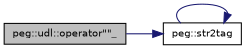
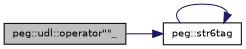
  digraph {
    rankdir=LR
    node [color=black fontname=Helvetica fontsize=10 shape=record style=filled]
    edge [color=midnightblue fontname=Helvetica fontsize=10 labelfontname=Helvetica labelfontsize=10 style=solid]
    n1 [fillcolor=grey75 fontcolor=black height=0.2 label="peg::udl::operator\"\"_" width=0.4]
-   n2 [fillcolor=white height=0.2 label="peg::str2tag" width=0.4]
+   n2 [fillcolor=white height=0.2 label="peg::str6tag" width=0.4]
    n1 -> n2
    n2 -> n2
  }
